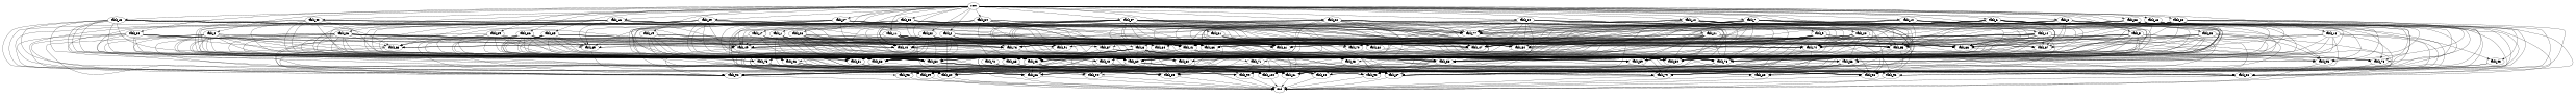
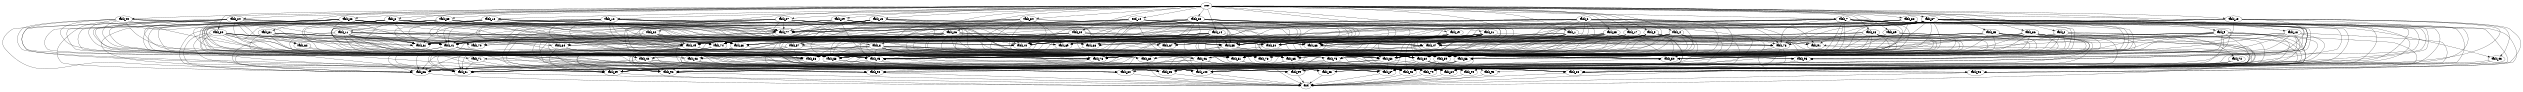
  digraph {
    task_15
    task_92
    task_54
    task_60
    task_61
    task_74
    task_81
    task_66
    task_53
    task_100
    task_84
    task_49
    task_70
    task_51
    task_68
    task_75
    end
    task_56
    task_85
    task_98
    task_87
    task_89
    task_88
    task_96
    task_94
    task_93
    task_90
    task_79
    task_86
    task_95
    task_99
    task_78
    task_83
    task_77
    task_80
    task_3
    task_62
    task_59
    task_20
    task_73
    task_58
    task_55
    task_47
    task_44
    task_50
    task_41
    task_17
    task_63
    task_52
    task_24
    task_45
    task_76
    task_23
    task_67
    task_42
    task_82
    task_11
    task_69
    task_13
    task_43
    task_16
    task_30
    task_34
    task_48
    task_57
    task_25
    task_29
    task_65
    task_2
    task_46
    task_72
    task_91
    task_4
    task_64
    task_36
    task_71
    task_5
    task_31
    task_1
    task_19
    task_40
    task_6
    task_22
    task_14
    task_18
-   task_10
+   task_10 [label=end_10]
    task_21
    task_32
    task_12
    task_9
    task_26
    task_27
    task_39
    task_38
    task_28
    task_8
    task_33
    root
    task_7
    task_35
    task_37
    task_15 -> task_92
    task_15 -> task_54
    task_15 -> task_60
    task_15 -> task_61
    task_15 -> task_74
    task_15 -> task_81
    task_15 -> task_66
    task_15 -> task_53
    task_15 -> task_100
    task_15 -> task_84
    task_15 -> task_49
    task_15 -> task_70
    task_15 -> task_51
    task_15 -> task_68
    task_15 -> task_75
    task_92 -> end
    task_54 -> task_56
    task_54 -> task_85
    task_60 -> task_98
    task_60 -> task_87
    task_60 -> task_89
    task_60 -> task_88
    task_60 -> task_96
    task_60 -> task_94
    task_60 -> task_93
    task_61 -> task_89
    task_74 -> task_90
    task_74 -> task_79
    task_74 -> task_86
    task_81 -> end
    task_66 -> task_95
    task_53 -> task_92
    task_53 -> task_87
    task_53 -> task_99
    task_100 -> end
    task_84 -> end
    task_49 -> task_92
    task_49 -> task_53
    task_49 -> task_86
    task_49 -> task_78
    task_70 -> task_81
    task_51 -> task_84
    task_51 -> task_87
    task_68 -> task_89
    task_75 -> task_85
    task_75 -> task_87
    task_75 -> task_86
    task_75 -> task_99
    task_75 -> task_83
    task_56 -> task_92
    task_56 -> task_81
    task_56 -> task_98
    task_56 -> task_79
    task_56 -> task_83
    task_85 -> end
    task_98 -> end
    task_87 -> end
    task_89 -> end
    task_88 -> end
    task_96 -> end
    task_94 -> end
    task_93 -> end
    task_90 -> end
    task_79 -> end
    task_86 -> end
    task_95 -> end
    task_99 -> end
    task_78 -> end
    task_83 -> end
    task_77 -> task_92
    task_77 -> task_90
    task_77 -> task_80
    task_77 -> task_3
    task_80 -> end
    task_3 -> task_92
    task_3 -> task_60
    task_3 -> task_81
    task_3 -> task_84
    task_3 -> task_51
    task_3 -> task_85
    task_3 -> task_79
    task_3 -> task_86
    task_3 -> task_59
    task_3 -> task_58
    task_3 -> task_50
    task_3 -> task_52
    task_3 -> task_45
    task_3 -> task_76
    task_3 -> task_48
    task_3 -> task_65
    task_62 -> task_98
    task_62 -> task_78
    task_59 -> task_87
    task_59 -> task_79
    task_20 -> task_74
    task_20 -> task_66
    task_20 -> task_53
    task_20 -> task_49
    task_20 -> task_56
    task_20 -> task_73
    task_20 -> task_58
    task_20 -> task_55
    task_20 -> task_47
    task_20 -> task_44
    task_20 -> task_50
    task_20 -> task_41
    task_73 -> task_87
    task_73 -> task_88
    task_73 -> task_86
    task_58 -> task_92
    task_58 -> task_86
    task_55 -> task_100
    task_55 -> task_85
    task_55 -> task_98
    task_55 -> task_88
    task_55 -> task_79
    task_47 -> task_92
    task_47 -> task_80
    task_44 -> task_85
    task_44 -> task_79
    task_50 -> task_79
    task_41 -> task_81
    task_41 -> task_85
    task_41 -> task_87
    task_41 -> task_90
    task_41 -> task_86
    task_17 -> task_84
    task_17 -> task_49
    task_17 -> task_56
    task_17 -> task_47
    task_17 -> task_50
    task_17 -> task_63
    task_17 -> task_52
    task_63 -> task_81
    task_63 -> task_89
    task_63 -> task_96
    task_63 -> task_86
    task_52 -> task_100
    task_52 -> task_87
    task_52 -> task_94
    task_52 -> task_90
    task_52 -> task_80
    task_24 -> task_54
    task_24 -> task_61
    task_24 -> task_74
    task_24 -> task_81
    task_24 -> task_53
    task_24 -> task_51
    task_24 -> task_98
    task_24 -> task_89
    task_24 -> task_95
    task_24 -> task_77
    task_24 -> task_58
    task_24 -> task_50
    task_24 -> task_41
    task_24 -> task_45
    task_24 -> task_76
    task_45 -> task_100
    task_45 -> task_85
    task_45 -> task_89
    task_45 -> task_94
    task_45 -> task_90
    task_45 -> task_86
    task_76 -> task_81
    task_76 -> task_90
    task_23 -> task_74
    task_23 -> task_66
    task_23 -> task_53
    task_23 -> task_68
    task_23 -> task_56
    task_23 -> task_98
    task_23 -> task_95
    task_23 -> task_78
    task_23 -> task_77
    task_23 -> task_80
    task_23 -> task_58
    task_23 -> task_55
    task_23 -> task_44
    task_23 -> task_50
    task_23 -> task_45
    task_23 -> task_76
    task_23 -> task_67
    task_23 -> task_42
    task_67 -> task_100
    task_67 -> task_82
    task_42 -> task_92
    task_42 -> task_81
    task_42 -> task_85
    task_42 -> task_88
    task_42 -> task_90
    task_82 -> end
    task_11 -> task_54
    task_11 -> task_61
    task_11 -> task_74
    task_11 -> task_66
    task_11 -> task_53
    task_11 -> task_70
    task_11 -> task_89
    task_11 -> task_86
    task_11 -> task_83
    task_11 -> task_59
    task_11 -> task_41
    task_11 -> task_63
    task_11 -> task_52
    task_11 -> task_45
    task_11 -> task_69
    task_69 -> task_89
    task_13 -> task_54
    task_13 -> task_60
    task_13 -> task_61
    task_13 -> task_66
    task_13 -> task_98
    task_13 -> task_94
    task_13 -> task_83
    task_13 -> task_77
    task_13 -> task_52
    task_13 -> task_43
    task_43 -> task_96
    task_43 -> task_79
    task_16 -> task_60
    task_16 -> task_61
    task_16 -> task_53
    task_16 -> task_49
    task_16 -> task_68
    task_16 -> task_77
    task_16 -> task_62
    task_16 -> task_58
    task_16 -> task_47
    task_16 -> task_44
    task_16 -> task_50
    task_16 -> task_76
    task_16 -> task_69
    task_30 -> task_92
    task_30 -> task_61
    task_30 -> task_81
    task_30 -> task_49
    task_30 -> task_51
    task_30 -> task_68
    task_30 -> task_98
    task_30 -> task_89
    task_30 -> task_86
    task_30 -> task_44
    task_30 -> task_50
    task_30 -> task_41
    task_34 -> task_60
    task_34 -> task_53
    task_34 -> task_51
    task_34 -> task_77
    task_34 -> task_55
    task_34 -> task_47
    task_34 -> task_44
    task_34 -> task_41
    task_34 -> task_52
    task_34 -> task_69
    task_34 -> task_48
    task_34 -> task_57
    task_48 -> task_92
    task_48 -> task_100
    task_48 -> task_83
    task_48 -> task_80
    task_57 -> task_81
    task_57 -> task_100
    task_57 -> task_98
    task_57 -> task_80
    task_57 -> task_82
    task_25 -> task_74
    task_25 -> task_53
    task_25 -> task_98
    task_25 -> task_87
    task_25 -> task_88
    task_25 -> task_95
    task_25 -> task_99
    task_25 -> task_47
    task_25 -> task_44
    task_25 -> task_50
    task_25 -> task_52
    task_25 -> task_45
    task_25 -> task_67
    task_29 -> task_92
    task_29 -> task_54
    task_29 -> task_53
    task_29 -> task_89
    task_29 -> task_77
    task_29 -> task_59
    task_29 -> task_73
    task_29 -> task_58
    task_29 -> task_44
    task_29 -> task_41
    task_29 -> task_45
    task_29 -> task_65
    task_65 -> task_81
    task_65 -> task_100
    task_65 -> task_84
    task_65 -> task_99
    task_2 -> task_84
    task_2 -> task_51
    task_2 -> task_56
    task_2 -> task_55
    task_2 -> task_50
    task_2 -> task_76
    task_2 -> task_65
    task_2 -> task_46
    task_2 -> task_72
    task_2 -> task_91
    task_46 -> task_100
    task_46 -> task_98
    task_46 -> task_87
    task_46 -> task_89
    task_46 -> task_90
    task_72 -> task_85
    task_72 -> task_94
    task_72 -> task_99
    task_91 -> end
    task_4 -> task_92
    task_4 -> task_60
    task_4 -> task_74
    task_4 -> task_100
    task_4 -> task_51
    task_4 -> task_56
    task_4 -> task_85
    task_4 -> task_89
    task_4 -> task_59
    task_4 -> task_58
    task_4 -> task_44
    task_4 -> task_52
    task_4 -> task_45
    task_4 -> task_46
    task_64 -> task_89
    task_64 -> task_99
    task_64 -> task_80
    task_36 -> task_92
    task_36 -> task_60
    task_36 -> task_84
    task_36 -> task_51
    task_36 -> task_98
    task_36 -> task_79
    task_36 -> task_95
    task_36 -> task_73
    task_36 -> task_58
    task_36 -> task_52
    task_36 -> task_76
    task_36 -> task_67
    task_36 -> task_69
    task_71 -> task_81
    task_71 -> task_89
    task_71 -> task_99
    task_5 -> task_54
    task_5 -> task_74
    task_5 -> task_66
    task_5 -> task_100
    task_5 -> task_51
    task_5 -> task_98
    task_5 -> task_96
    task_5 -> task_55
    task_5 -> task_47
    task_5 -> task_45
    task_5 -> task_76
    task_5 -> task_82
    task_5 -> task_91
    task_5 -> task_71
    task_31 -> task_61
    task_31 -> task_81
    task_31 -> task_70
    task_31 -> task_79
    task_31 -> task_62
    task_31 -> task_47
    task_31 -> task_41
    task_31 -> task_45
    task_31 -> task_48
    task_31 -> task_64
    task_1 -> task_60
    task_1 -> task_49
    task_1 -> task_99
    task_1 -> task_59
    task_1 -> task_55
    task_1 -> task_47
    task_1 -> task_41
    task_1 -> task_52
    task_1 -> task_45
    task_1 -> task_42
    task_1 -> task_91
    task_19 -> task_54
    task_19 -> task_74
    task_19 -> task_66
    task_19 -> task_84
    task_19 -> task_49
    task_19 -> task_51
    task_19 -> task_52
    task_19 -> task_45
    task_40 -> task_92
    task_40 -> task_60
    task_40 -> task_61
    task_40 -> task_49
    task_40 -> task_77
    task_40 -> task_58
    task_40 -> task_55
    task_40 -> task_52
    task_40 -> task_45
    task_40 -> task_76
    task_40 -> task_71
    task_6 -> task_60
    task_6 -> task_61
    task_6 -> task_66
    task_6 -> task_53
    task_6 -> task_49
    task_6 -> task_68
    task_6 -> task_56
    task_6 -> task_95
    task_6 -> task_78
    task_6 -> task_77
    task_6 -> task_59
    task_6 -> task_73
    task_6 -> task_55
    task_6 -> task_47
    task_6 -> task_50
    task_6 -> task_41
    task_6 -> task_45
    task_6 -> task_76
    task_6 -> task_91
    task_22 -> task_54
    task_22 -> task_61
    task_22 -> task_74
    task_22 -> task_100
    task_22 -> task_49
    task_22 -> task_98
    task_22 -> task_90
    task_22 -> task_99
    task_22 -> task_77
    task_22 -> task_55
    task_22 -> task_47
    task_22 -> task_44
    task_22 -> task_41
    task_22 -> task_52
    task_22 -> task_45
    task_22 -> task_76
    task_22 -> task_42
    task_14 -> task_54
    task_14 -> task_60
    task_14 -> task_61
    task_14 -> task_74
    task_14 -> task_66
    task_14 -> task_84
    task_14 -> task_70
    task_14 -> task_51
    task_14 -> task_90
    task_14 -> task_95
    task_14 -> task_78
    task_14 -> task_55
    task_14 -> task_63
    task_14 -> task_76
    task_14 -> task_67
    task_14 -> task_69
    task_14 -> task_57
    task_18 -> task_84
    task_18 -> task_68
    task_18 -> task_56
    task_18 -> task_98
    task_18 -> task_87
    task_18 -> task_88
    task_18 -> task_59
    task_18 -> task_50
    task_18 -> task_52
    task_18 -> task_67
    task_10 -> task_74
    task_10 -> task_66
    task_10 -> task_53
    task_10 -> task_87
    task_10 -> task_88
    task_10 -> task_77
    task_10 -> task_55
    task_10 -> task_47
    task_10 -> task_44
    task_10 -> task_41
    task_10 -> task_63
    task_10 -> task_52
    task_10 -> task_76
    task_21 -> task_54
    task_21 -> task_60
    task_21 -> task_74
    task_21 -> task_66
    task_21 -> task_53
    task_21 -> task_49
    task_21 -> task_70
    task_21 -> task_98
    task_21 -> task_87
    task_21 -> task_89
    task_21 -> task_59
    task_21 -> task_73
    task_21 -> task_58
    task_21 -> task_55
    task_21 -> task_47
    task_21 -> task_50
    task_21 -> task_41
    task_21 -> task_76
    task_21 -> task_65
    task_32 -> task_74
    task_32 -> task_84
    task_32 -> task_49
    task_32 -> task_89
    task_32 -> task_55
    task_32 -> task_44
    task_32 -> task_63
    task_32 -> task_67
    task_32 -> task_64
    task_12 -> task_54
    task_12 -> task_61
    task_12 -> task_74
    task_12 -> task_66
    task_12 -> task_53
    task_12 -> task_49
    task_12 -> task_56
    task_12 -> task_86
    task_12 -> task_83
    task_12 -> task_77
    task_12 -> task_59
    task_12 -> task_58
    task_12 -> task_41
    task_12 -> task_45
    task_12 -> task_76
    task_12 -> task_67
    task_12 -> task_65
    task_9 -> task_66
    task_9 -> task_53
    task_9 -> task_100
    task_9 -> task_75
    task_9 -> task_98
    task_9 -> task_87
    task_9 -> task_88
    task_9 -> task_96
    task_9 -> task_79
    task_9 -> task_58
    task_9 -> task_47
    task_9 -> task_50
    task_9 -> task_63
    task_9 -> task_76
    task_26 -> task_92
    task_26 -> task_66
    task_26 -> task_53
    task_26 -> task_100
    task_26 -> task_49
    task_26 -> task_51
    task_26 -> task_68
    task_26 -> task_75
    task_26 -> task_73
    task_26 -> task_47
    task_26 -> task_44
    task_26 -> task_52
    task_26 -> task_45
    task_26 -> task_82
    task_26 -> task_69
    task_26 -> task_57
    task_26 -> task_65
    task_26 -> task_46
    task_26 -> task_64
    task_27 -> task_66
    task_27 -> task_53
    task_27 -> task_87
    task_27 -> task_77
    task_27 -> task_58
    task_27 -> task_47
    task_27 -> task_44
    task_27 -> task_41
    task_27 -> task_45
    task_27 -> task_67
    task_27 -> task_42
    task_27 -> task_46
    task_39 -> task_60
    task_39 -> task_61
    task_39 -> task_68
    task_39 -> task_93
    task_39 -> task_59
    task_39 -> task_58
    task_39 -> task_55
    task_39 -> task_52
    task_39 -> task_45
    task_38 -> task_54
    task_38 -> task_61
    task_38 -> task_84
    task_38 -> task_88
    task_38 -> task_79
    task_38 -> task_86
    task_38 -> task_83
    task_38 -> task_77
    task_38 -> task_59
    task_38 -> task_73
    task_38 -> task_55
    task_38 -> task_76
    task_28 -> task_54
    task_28 -> task_60
    task_28 -> task_81
    task_28 -> task_51
    task_28 -> task_73
    task_28 -> task_58
    task_28 -> task_44
    task_28 -> task_50
    task_28 -> task_41
    task_28 -> task_52
    task_28 -> task_45
    task_28 -> task_76
    task_28 -> task_65
    task_8 -> task_60
    task_8 -> task_74
    task_8 -> task_81
    task_8 -> task_66
    task_8 -> task_85
    task_8 -> task_88
    task_8 -> task_77
    task_8 -> task_59
    task_8 -> task_58
    task_8 -> task_55
    task_8 -> task_41
    task_8 -> task_63
    task_33 -> task_60
    task_33 -> task_61
    task_33 -> task_74
    task_33 -> task_49
    task_33 -> task_86
    task_33 -> task_77
    task_33 -> task_73
    task_33 -> task_58
    task_33 -> task_41
    task_33 -> task_63
    task_33 -> task_76
    root -> task_15
    root -> task_3
    root -> task_20
    root -> task_17
    root -> task_24
    root -> task_23
    root -> task_11
    root -> task_13
    root -> task_16
    root -> task_30
    root -> task_34
    root -> task_25
    root -> task_29
    root -> task_2
    root -> task_4
    root -> task_36
    root -> task_5
    root -> task_31
    root -> task_1
    root -> task_19
    root -> task_40
-   root -> task_6
+   root -> task_66
    root -> task_22
    root -> task_14
    root -> task_18
    root -> task_10
    root -> task_21
    root -> task_32
    root -> task_12
    root -> task_9
    root -> task_26
    root -> task_27
    root -> task_39
    root -> task_38
    root -> task_28
    root -> task_8
    root -> task_33
    root -> task_7
    root -> task_35
    root -> task_37
    task_7 -> task_60
    task_7 -> task_81
    task_7 -> task_66
    task_7 -> task_53
    task_7 -> task_100
    task_7 -> task_75
    task_7 -> task_87
    task_7 -> task_95
    task_7 -> task_78
    task_7 -> task_77
    task_7 -> task_59
    task_7 -> task_73
    task_7 -> task_58
    task_7 -> task_55
    task_7 -> task_47
    task_7 -> task_44
    task_7 -> task_43
    task_7 -> task_48
    task_7 -> task_64
    task_35 -> task_92
    task_35 -> task_81
    task_35 -> task_51
    task_35 -> task_75
    task_35 -> task_80
    task_35 -> task_73
    task_35 -> task_58
    task_35 -> task_44
    task_35 -> task_50
    task_35 -> task_41
    task_35 -> task_52
    task_35 -> task_82
    task_35 -> task_69
    task_35 -> task_65
    task_35 -> task_91
    task_37 -> task_54
    task_37 -> task_60
    task_37 -> task_61
    task_37 -> task_66
    task_37 -> task_53
    task_37 -> task_100
    task_37 -> task_84
    task_37 -> task_68
    task_37 -> task_85
    task_37 -> task_98
    task_37 -> task_89
    task_37 -> task_88
    task_37 -> task_79
    task_37 -> task_95
    task_37 -> task_78
    task_37 -> task_77
    task_37 -> task_59
    task_37 -> task_73
    task_37 -> task_47
    task_37 -> task_44
    task_37 -> task_50
    task_37 -> task_63
    task_37 -> task_45
    task_37 -> task_69
    task_37 -> task_65
    task_37 -> task_91
  }
